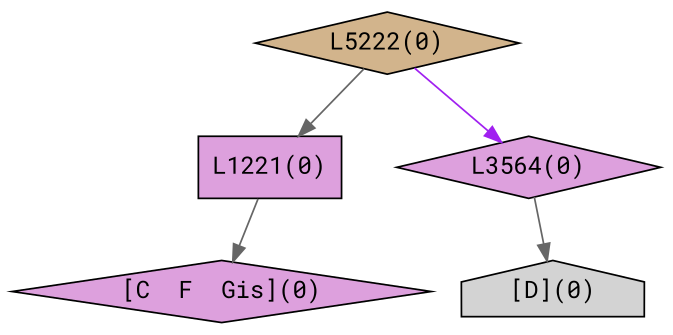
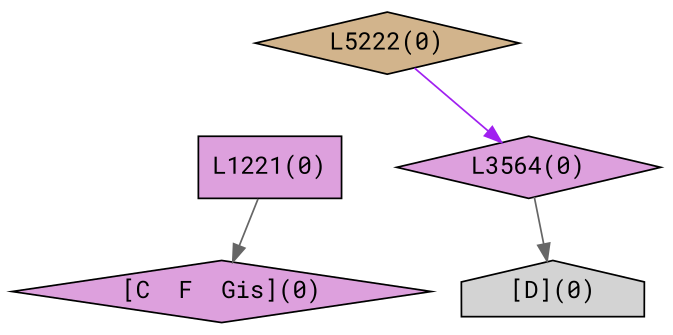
  digraph {
    fontname="Roboto Mono"
    node [fillcolor=plum fontname="Roboto Mono" shape=diamond style=filled]
    edge [color=gray40 fontname="Roboto Mono"]
    "L5222(0)" [fillcolor=tan]
    "L1221(0)" [shape=box]
    n3 [label="L3564(0)"]
    "[C  F  Gis](0)"
    "[D](0)" [fillcolor=lightgrey shape=house]
    subgraph sub_1 {
      rank=min
      "L5222(0)"
    }
    subgraph sub_2 {
      rank=same
      "L1221(0)"
      n3
    }
    subgraph sub_3 {
      rank=max
      "[C  F  Gis](0)"
      "[D](0)"
    }
-   "L5222(0)" -> "L1221(0)"
    "L5222(0)" -> n3 [color=purple]
    "L1221(0)" -> "[C  F  Gis](0)"
    n3 -> "[D](0)"
  }
